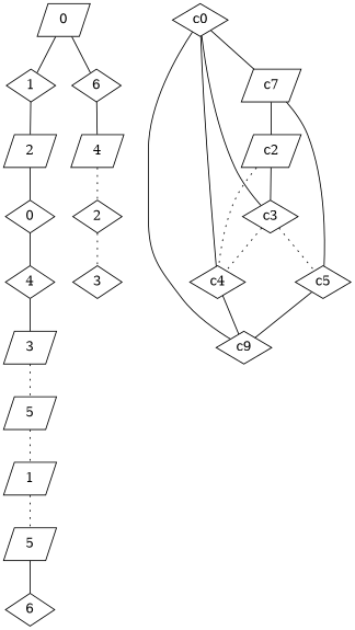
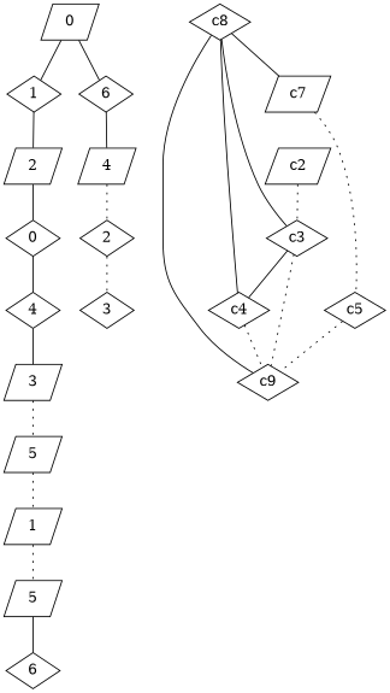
  graph {
    node [shape=diamond]
    n1 [label=0 shape=parallelogram]
    n2 [label=1]
    n3 [label=6]
    n4 [label=2 shape=parallelogram]
    n5 [label=4 shape=parallelogram]
    n6 [label=0]
    n7 [label=4]
    n8 [label=3 shape=parallelogram]
    n9 [label=5 shape=parallelogram]
    n10 [label=1 shape=parallelogram]
    n11 [label=5 shape=parallelogram]
    n12 [label=6]
    n13 [label=2]
    n14 [label=3]
    n15 [label=c7 shape=parallelogram]
-   c0
+   c0 [label=c8]
    c4
    n18 [label=c9]
    c3
    c2 [shape=parallelogram]
    c5
    n1 -- n2
    n1 -- n3
    n2 -- n4
    n3 -- n5
    n4 -- n6
    n5 -- n13 [style=dotted]
    n6 -- n7
    n7 -- n8
    n8 -- n9 [style=dotted]
    n9 -- n10 [style=dotted]
    n10 -- n11 [style=dotted]
    n11 -- n12
    n13 -- n14 [style=dotted]
-   n15 -- c2
-   n15 -- c5 [style=solid]
+   n15 -- c5 [style=dotted]
    c0 -- n15
    c0 -- c4
    c0 -- n18
    c0 -- c3
-   c4 -- n18
-   c3 -- c4 [style=dotted]
-   c3 -- c5 [style=dotted]
-   c2 -- c4 [style=dotted]
-   c2 -- c3 [style=solid]
-   c5 -- n18
+   c4 -- n18 [style=dotted]
+   c3 -- c4
+   c3 -- n18 [style=dotted]
+   c2 -- c3 [style=dotted]
+   c5 -- n18 [style=dotted]
  }
